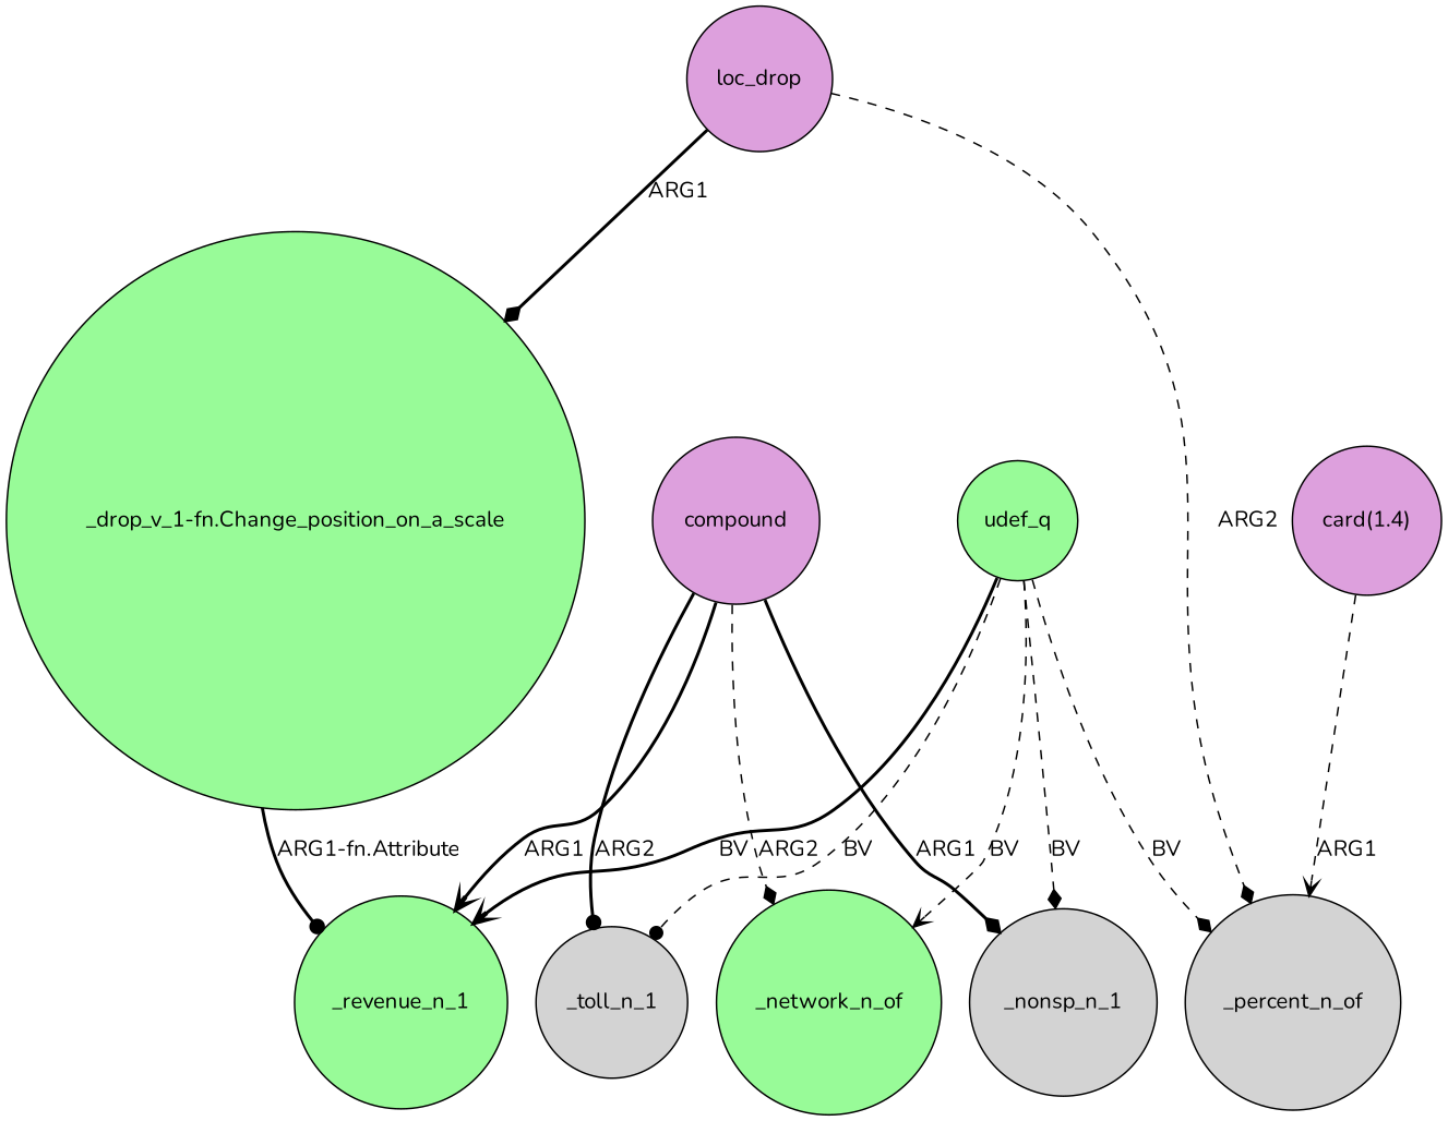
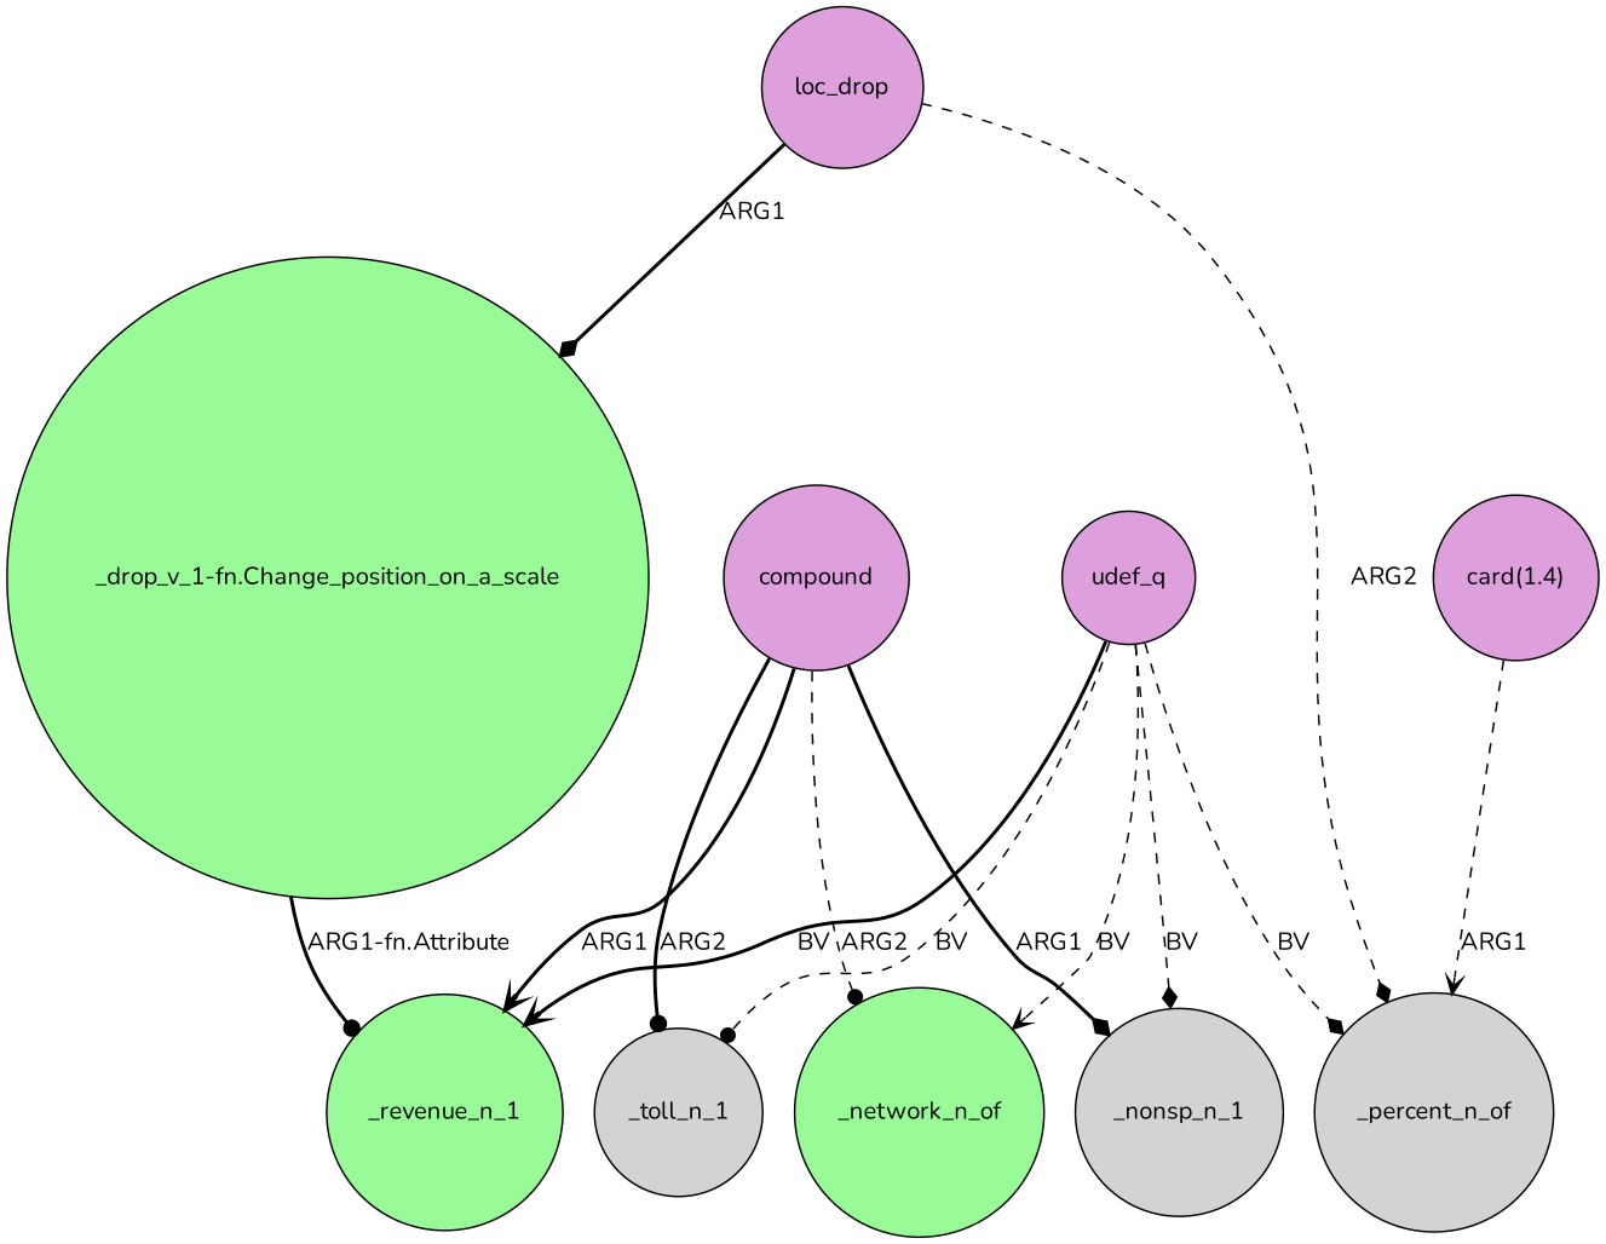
  digraph {
    fontname=Nunito
    node [fillcolor=plum fontname=Nunito shape=circle style=filled]
    edge [arrowhead=diamond fontname=Nunito style=dashed]
    _toll_n_1 [fillcolor=lightgrey]
    compound
    n3 [fillcolor=lightgrey label=_nonsp_n_1]
    _revenue_n_1 [fillcolor=palegreen]
    _network_n_of [fillcolor=palegreen]
-   udef_q [fillcolor=palegreen]
+   udef_q
    _percent_n_of [fillcolor=lightgrey]
    n8 [label=loc_drop]
    "_drop_v_1-fn.Change_position_on_a_scale" [fillcolor=palegreen]
    "card(1.4)"
    compound -> _toll_n_1 [arrowhead=dot label=ARG2 style=bold]
    compound -> n3 [label=ARG1 style=bold]
    compound -> _revenue_n_1 [arrowhead=vee label=ARG1 style=bold]
-   compound -> _network_n_of [label=ARG2]
+   compound -> _network_n_of [arrowhead=dot label=ARG2]
    udef_q -> _toll_n_1 [arrowhead=dot label=BV]
    udef_q -> n3 [label=BV]
    udef_q -> _revenue_n_1 [arrowhead=vee label=BV style=bold]
    udef_q -> _network_n_of [arrowhead=vee label=BV]
    udef_q -> _percent_n_of [label=BV]
    n8 -> _percent_n_of [label=ARG2]
    n8 -> "_drop_v_1-fn.Change_position_on_a_scale" [label=ARG1 style=bold]
    "_drop_v_1-fn.Change_position_on_a_scale" -> _revenue_n_1 [arrowhead=dot label="ARG1-fn.Attribute" style=bold]
    "card(1.4)" -> _percent_n_of [arrowhead=vee label=ARG1]
  }
